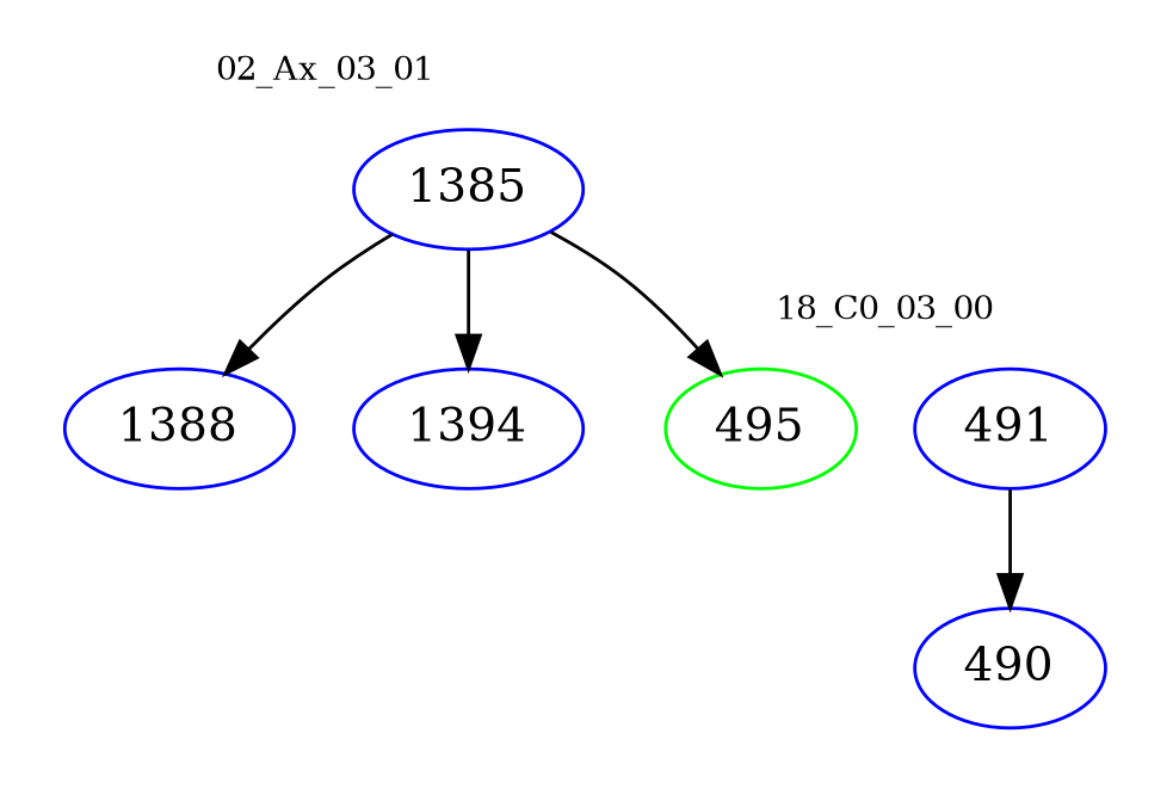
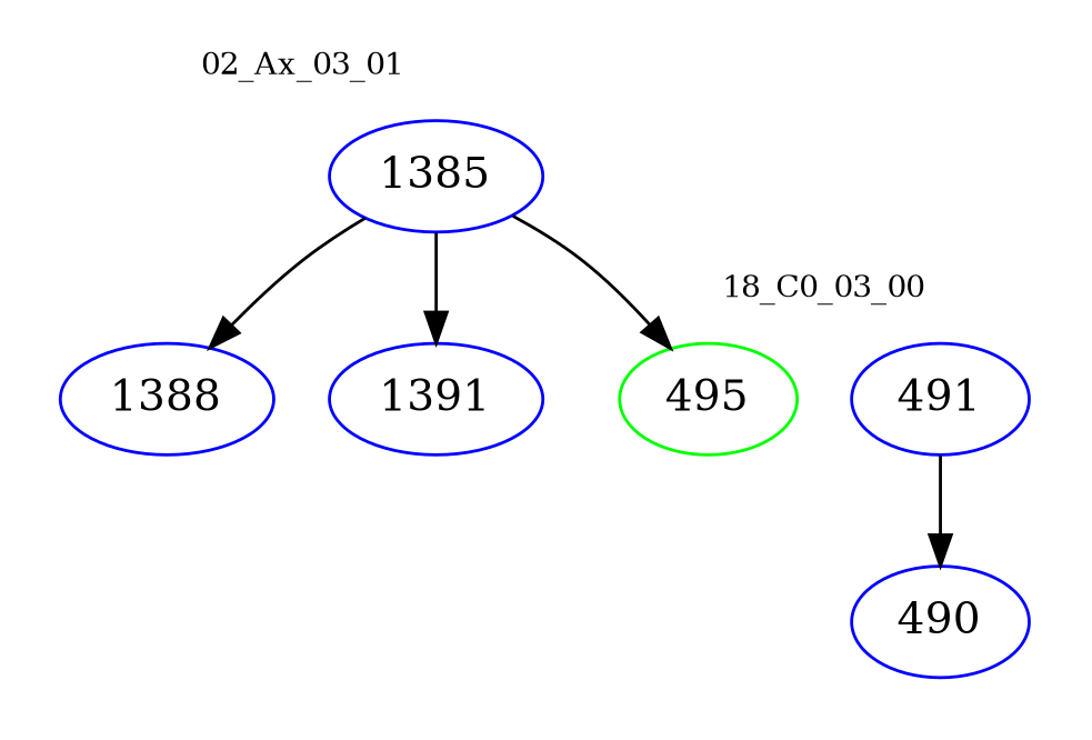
  digraph {
    node [color=blue]
    edge [color=black]
    n1 [label=1385]
    n2 [label=1388]
-   n3 [label=1394]
+   n3 [label=1391]
    n4 [label=491]
    n5 [label=490]
    n6 [color=green label=495]
    subgraph cluster_1 {
      color=white
      fontsize=10
      label="02_Ax_03_01"
      n1
      n2
      n3
    }
    subgraph cluster_2 {
      color=white
      fontsize=10
      label="18_C0_03_00"
      n4
      n5
      n6
    }
    n1 -> n2
    n1 -> n3
    n1 -> n6
    n4 -> n5
  }
